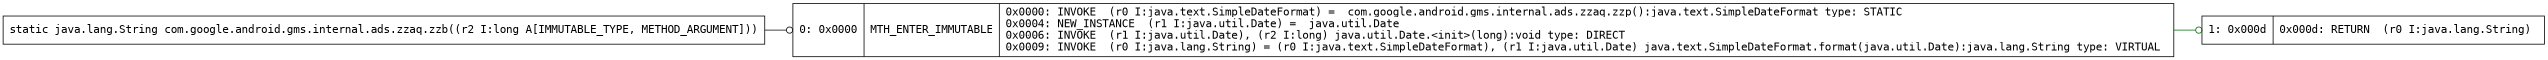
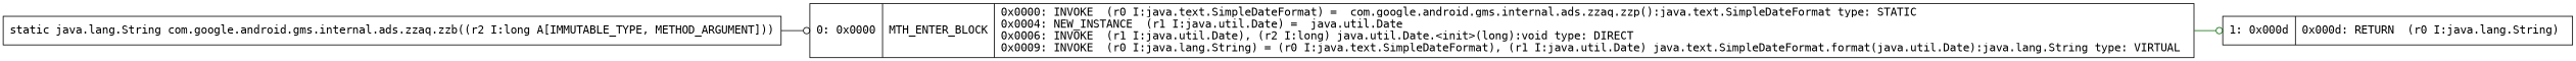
  digraph {
    rankdir=LR
    fontname="DejaVu Sans Mono"
    node [shape=record fontname="DejaVu Sans Mono"]
    edge [arrowhead=odot fontname="DejaVu Sans Mono"]
-   n1 [label="{0\:\ 0x0000|MTH_ENTER_IMMUTABLE\l|0x0000: INVOKE  (r0 I:java.text.SimpleDateFormat) =  com.google.android.gms.internal.ads.zzaq.zzp():java.text.SimpleDateFormat type: STATIC \l0x0004: NEW_INSTANCE  (r1 I:java.util.Date) =  java.util.Date \l0x0006: INVOKE  (r1 I:java.util.Date), (r2 I:long) java.util.Date.\<init\>(long):void type: DIRECT \l0x0009: INVOKE  (r0 I:java.lang.String) = (r0 I:java.text.SimpleDateFormat), (r1 I:java.util.Date) java.text.SimpleDateFormat.format(java.util.Date):java.lang.String type: VIRTUAL \l}"]
+   n1 [label="{0\:\ 0x0000|MTH_ENTER_BLOCK\l|0x0000: INVOKE  (r0 I:java.text.SimpleDateFormat) =  com.google.android.gms.internal.ads.zzaq.zzp():java.text.SimpleDateFormat type: STATIC \l0x0004: NEW_INSTANCE  (r1 I:java.util.Date) =  java.util.Date \l0x0006: INVOKE  (r1 I:java.util.Date), (r2 I:long) java.util.Date.\<init\>(long):void type: DIRECT \l0x0009: INVOKE  (r0 I:java.lang.String) = (r0 I:java.text.SimpleDateFormat), (r1 I:java.util.Date) java.text.SimpleDateFormat.format(java.util.Date):java.lang.String type: VIRTUAL \l}"]
    n2 [label="{1\:\ 0x000d|0x000d: RETURN  (r0 I:java.lang.String) \l}"]
    n3 [label="{static java.lang.String com.google.android.gms.internal.ads.zzaq.zzb((r2 I:long A[IMMUTABLE_TYPE, METHOD_ARGUMENT])) }"]
    n1 -> n2 [color=darkgreen]
    n3 -> n1 [color=black]
  }
